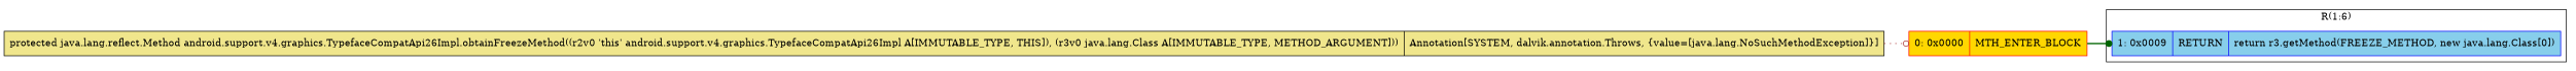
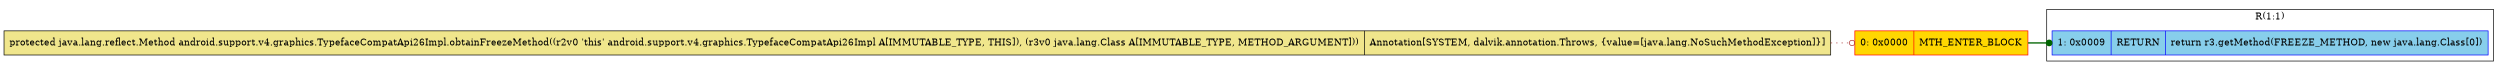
  digraph {
    rankdir=LR
    node [shape=record style=filled]
    n1 [color=blue label="{1\:\ 0x0009|RETURN\l|return r3.getMethod(FREEZE_METHOD, new java.lang.Class[0])\l}" fillcolor=skyblue]
    n2 [color=red label="{0\:\ 0x0000|MTH_ENTER_BLOCK\l}" fillcolor=gold]
    n3 [label="{protected java.lang.reflect.Method android.support.v4.graphics.TypefaceCompatApi26Impl.obtainFreezeMethod((r2v0 'this' android.support.v4.graphics.TypefaceCompatApi26Impl A[IMMUTABLE_TYPE, THIS]), (r3v0 java.lang.Class A[IMMUTABLE_TYPE, METHOD_ARGUMENT]))  | Annotation[SYSTEM, dalvik.annotation.Throws, \{value=[java.lang.NoSuchMethodException]\}]\l}" fillcolor=khaki]
    subgraph cluster_1 {
-     label="R(1:6)"
+     label="R(1:1)"
      n1
    }
    n2 -> n1 [color=darkgreen style=bold arrowhead=dot]
    n3 -> n2 [color=brown style=dotted arrowhead=odot]
  }
